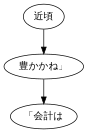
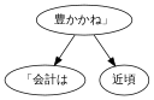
  digraph {
    fontname="Noto Sans"
    node [fontname="Noto Sans"]
    edge [fontname="Noto Sans"]
    n1 [label="「会計は"]
    n2 [label="豊かかね」"]
    n3 [label="近頃"]
    n2 -> n1
-   n3 -> n2
+   n2 -> n3
  }
